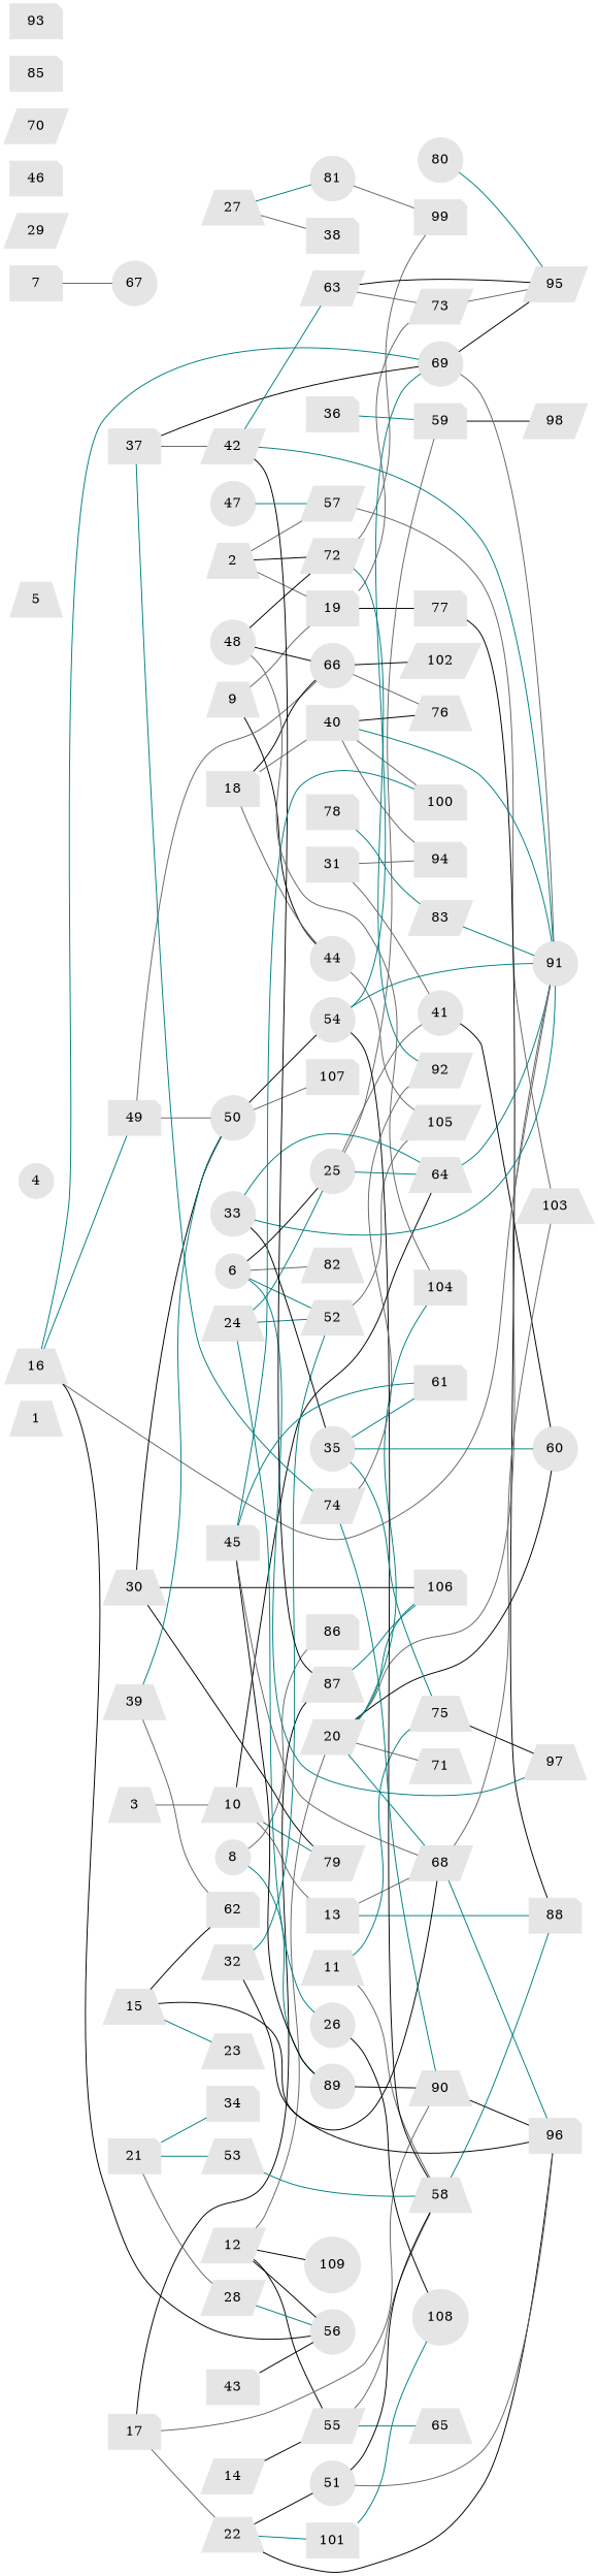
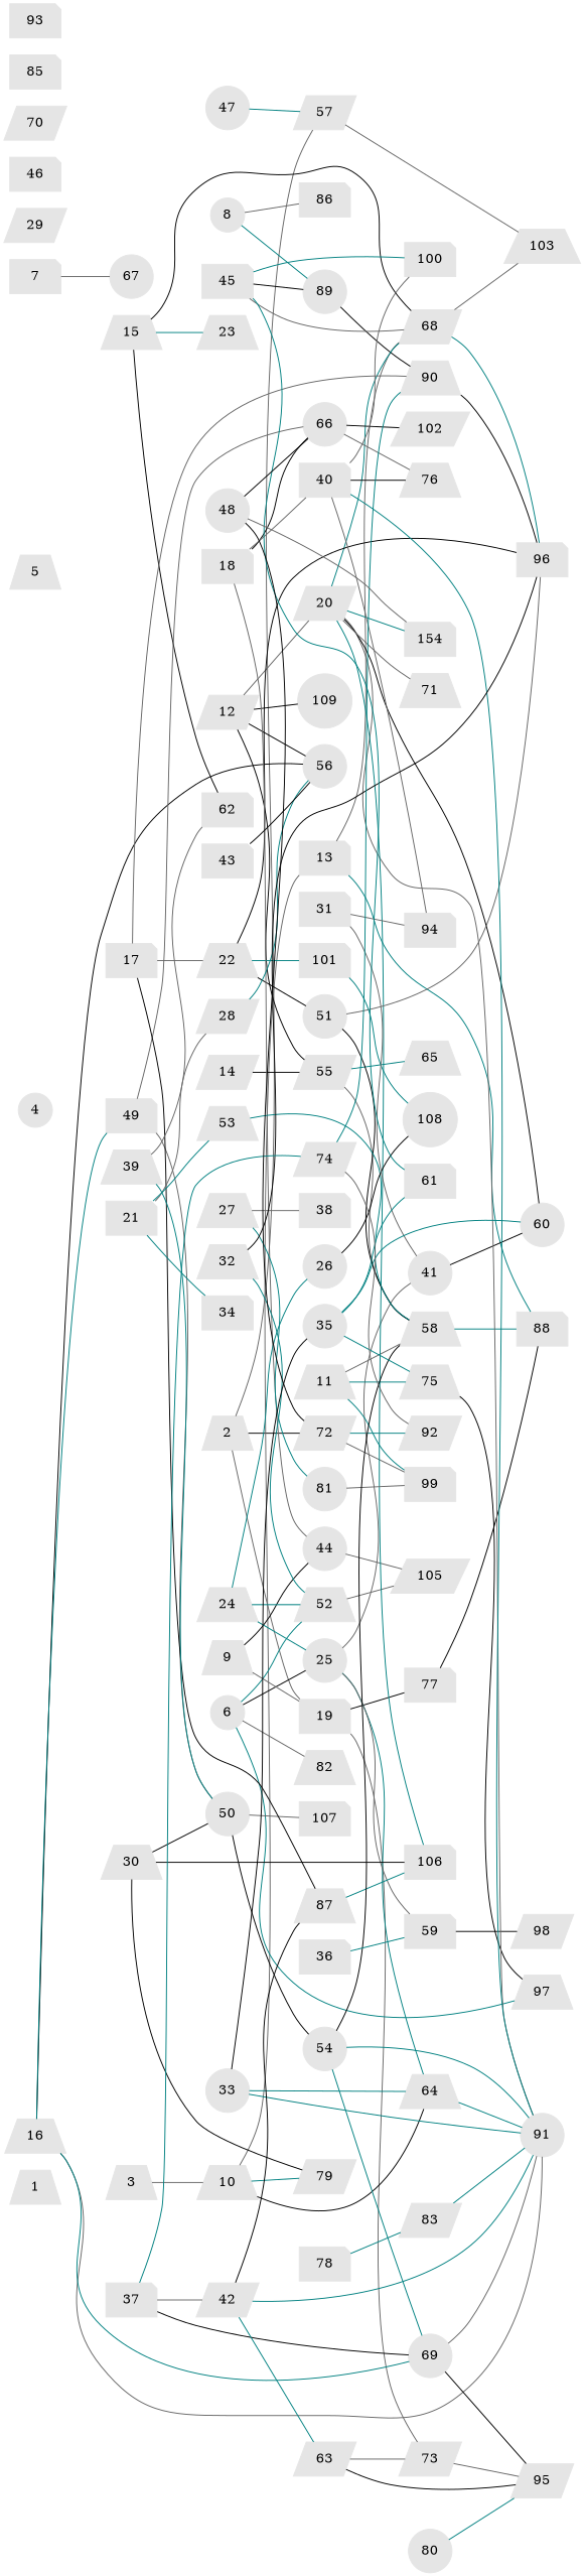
  graph {
    rankdir=LR
    node [color=gray90 shape=note style=filled]
    edge [color=teal]
    1 [shape=trapezium]
    2 [shape=trapezium]
    19
    57 [shape=parallelogram]
    72 [shape=parallelogram]
    73 [shape=parallelogram]
    77
    103 [shape=trapezium]
    99
    92 [shape=parallelogram]
    3 [shape=trapezium]
    10 [shape=trapezium]
    13
    64 [shape=trapezium]
    79 [shape=parallelogram]
    4 [shape=circle]
    5 [shape=trapezium]
    6 [shape=circle]
    25 [shape=circle]
    52 [shape=trapezium]
    82 [shape=trapezium]
    97 [shape=trapezium]
    41 [shape=circle]
    59
    105 [shape=parallelogram]
    67 [shape=circle]
    7
    8 [shape=circle]
    86
    89 [shape=circle]
    90 [shape=trapezium]
    9 [shape=trapezium]
    44 [shape=circle]
    68 [shape=parallelogram]
    88
    91 [shape=circle]
    11 [shape=trapezium]
    58 [shape=trapezium]
    75 [shape=trapezium]
    12 [shape=parallelogram]
    20 [shape=parallelogram]
    56 [shape=circle]
    109 [shape=circle]
    55 [shape=parallelogram]
    60 [shape=circle]
    71 [shape=trapezium]
-   104
+   104 [label=154]
    106
    63 [shape=parallelogram]
    95 [shape=parallelogram]
    96
    14 [shape=parallelogram]
    65 [shape=trapezium]
    15 [shape=trapezium]
    23 [shape=trapezium]
    62
    16 [shape=trapezium]
    49
    69 [shape=circle]
    66 [shape=circle]
    50 [shape=circle]
    22 [shape=trapezium]
    17
    87 [shape=trapezium]
    51 [shape=circle]
    101
    18
    40
    94
    76 [shape=trapezium]
    100
    102 [shape=parallelogram]
    28 [shape=parallelogram]
    21
    34
    53 [shape=trapezium]
    108 [shape=circle]
    24 [shape=trapezium]
    26 [shape=circle]
    98 [shape=parallelogram]
    27 [shape=trapezium]
    38
    81 [shape=circle]
    29 [shape=parallelogram]
    30 [shape=trapezium]
    54 [shape=circle]
    107
    31
    32 [shape=trapezium]
    33 [shape=circle]
    35 [shape=circle]
    61
    36
    37
    42 [shape=parallelogram]
    74 [shape=parallelogram]
    39 [shape=trapezium]
    43
    45
    46
    47 [shape=circle]
    48 [shape=circle]
    70 [shape=parallelogram]
    83 [shape=parallelogram]
    78
    80 [shape=circle]
    85
    93
    2 -- 19 [color=gray40]
    2 -- 57 [color=gray40]
    2 -- 72 [color=black]
    19 -- 73 [color=gray40]
    19 -- 77 [color=black]
    57 -- 103 [color=gray40]
    72 -- 99 [color=gray40]
    72 -- 92
    73 -- 95 [color=gray40]
    77 -- 88 [color=black]
    3 -- 10 [color=gray40]
    10 -- 13 [color=gray40]
    10 -- 64 [color=black]
    10 -- 79
    13 -- 68 [color=gray40]
    13 -- 88
    64 -- 91
    6 -- 25 [color=black]
    6 -- 52
    6 -- 82 [color=gray40]
    6 -- 97
    25 -- 64
    25 -- 41 [color=gray40]
    25 -- 59 [color=gray40]
    52 -- 105 [color=gray40]
    41 -- 60 [color=black]
    59 -- 98 [color=black]
    7 -- 67 [color=gray40]
    8 -- 86 [color=gray40]
    8 -- 89
    89 -- 90 [color=black]
    90 -- 96 [color=black]
    9 -- 19 [color=gray40]
    9 -- 44 [color=black]
    44 -- 105 [color=gray40]
    68 -- 103 [color=gray40]
    68 -- 96
+   11 -- 99
    11 -- 58 [color=gray40]
    11 -- 75
    58 -- 88
    75 -- 97 [color=black]
    12 -- 20 [color=gray40]
    12 -- 56 [color=black]
    12 -- 109 [color=black]
    12 -- 55 [color=black]
    20 -- 68
    20 -- 91 [color=gray40]
    20 -- 60 [color=black]
    20 -- 71 [color=gray40]
    20 -- 104
    20 -- 106
    55 -- 58 [color=gray40]
    55 -- 65
    63 -- 73 [color=gray40]
    63 -- 95 [color=black]
    14 -- 55 [color=black]
    15 -- 68 [color=black]
    15 -- 23
    15 -- 62 [color=black]
    16 -- 91 [color=gray40]
    16 -- 56 [color=black]
    16 -- 49
    16 -- 69
    49 -- 66 [color=gray40]
    49 -- 50 [color=gray40]
    69 -- 91 [color=gray40]
    69 -- 95 [color=black]
    66 -- 76 [color=gray40]
    66 -- 102 [color=black]
    50 -- 54 [color=black]
    50 -- 107 [color=gray40]
    22 -- 96 [color=black]
    22 -- 51 [color=black]
    22 -- 101
    17 -- 90 [color=gray40]
    17 -- 22 [color=gray40]
    17 -- 87 [color=black]
    87 -- 106
    51 -- 58 [color=black]
    51 -- 96 [color=gray40]
    101 -- 108
    18 -- 44 [color=gray40]
    18 -- 66 [color=black]
    18 -- 40 [color=gray40]
    40 -- 91
    40 -- 94 [color=gray40]
    40 -- 76 [color=black]
    40 -- 100 [color=gray40]
    28 -- 56
    21 -- 28 [color=gray40]
    21 -- 34
    21 -- 53
    53 -- 58
    24 -- 25
    24 -- 52
    24 -- 26
    26 -- 108 [color=black]
    27 -- 38 [color=gray40]
    27 -- 81
    81 -- 99 [color=gray40]
    30 -- 79 [color=black]
    30 -- 106 [color=black]
    30 -- 50 [color=black]
    54 -- 91
    54 -- 58 [color=black]
    54 -- 69
    31 -- 41 [color=gray40]
    31 -- 94 [color=gray40]
    32 -- 52
    32 -- 96 [color=black]
    33 -- 64
    33 -- 91
    33 -- 35 [color=black]
    35 -- 75
    35 -- 60
    35 -- 61
    36 -- 59
    37 -- 69 [color=black]
    37 -- 42 [color=gray40]
    37 -- 74
    42 -- 91
    42 -- 63
    42 -- 87 [color=black]
    74 -- 92 [color=gray40]
    74 -- 90
    39 -- 62 [color=gray40]
    39 -- 50
    43 -- 56 [color=black]
    45 -- 89 [color=black]
    45 -- 68 [color=gray40]
    45 -- 100
    45 -- 61
    47 -- 57
    48 -- 72 [color=black]
    48 -- 104 [color=gray40]
    48 -- 66 [color=black]
    83 -- 91
    78 -- 83
    80 -- 95
  }
